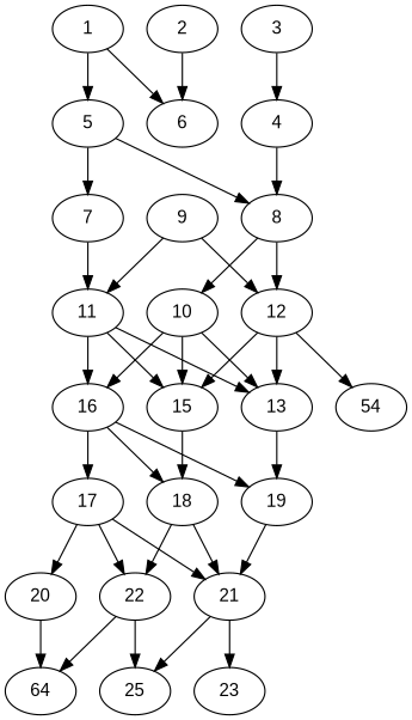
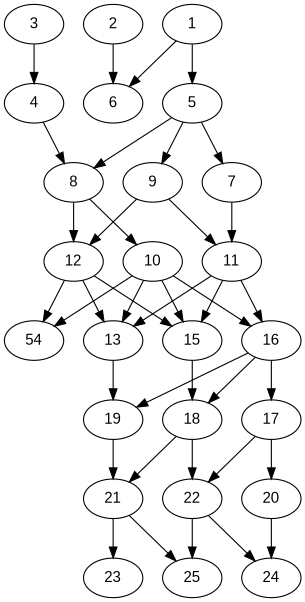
  digraph {
    fontname="Liberation Sans"
    node [alpha=0.13 fontname="Liberation Sans"]
    edge [fontname="Liberation Sans"]
    1 [alpha=0.14 expect_size=39339008]
    5 [alpha=0.04 expect_size=51240960]
    6 [expect_size=19521536]
    8 [alpha=0.15 expect_size=25530368]
    7 [alpha=0.11 expect_size=51156992]
    9 [alpha=0.02 expect_size=26524672]
    10 [alpha=0.07 expect_size=21338112]
    12 [alpha=0.01 expect_size=46845952]
    11 [alpha=0.01 expect_size=14437376]
    2 [alpha=0.16 expect_size=46026752]
    3 [expect_size=12646400]
    4 [alpha=0.03 expect_size=29725696]
    13 [alpha=0.02 expect_size=36520960]
    15 [expect_size=26198016]
    16 [alpha=0.18 expect_size=35053568]
    n16 [alpha=0.03 expect_size=20188160 label=54]
    19 [alpha=0.02 expect_size=32903168]
    18 [alpha=0.17 expect_size=44317696]
    17 [alpha=0.17 expect_size=17959936]
    21 [alpha=0.10 expect_size=6119424]
    22 [alpha=0.08 expect_size=8560640]
    20 [alpha=0.09 expect_size=37442560]
    23 [alpha=0.09 expect_size=11744256]
    25 [alpha=0.12 expect_size=23439360]
-   24 [alpha=0.01 expect_size=16457728 label=64]
+   24 [alpha=0.01 expect_size=16457728]
    1 -> 5
    1 -> 6
    5 -> 8
    5 -> 7
+   5 -> 9
    8 -> 10
    8 -> 12
    7 -> 11
    9 -> 12
    9 -> 11
    10 -> 13
    10 -> 15
    10 -> 16
+   10 -> n16
    12 -> 13
    12 -> 15
    12 -> n16
    11 -> 13
    11 -> 15
    11 -> 16
    2 -> 6
    3 -> 4
    4 -> 8
    13 -> 19
    15 -> 18
    16 -> 19
    16 -> 18
    16 -> 17
    19 -> 21
    18 -> 21
    18 -> 22
-   17 -> 21
    17 -> 22
    17 -> 20
    21 -> 23
    21 -> 25
    22 -> 25
    22 -> 24
    20 -> 24
  }
